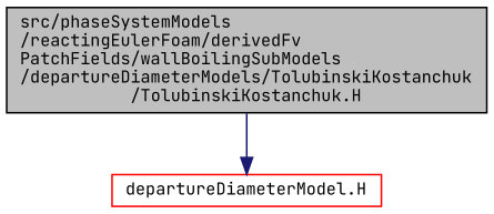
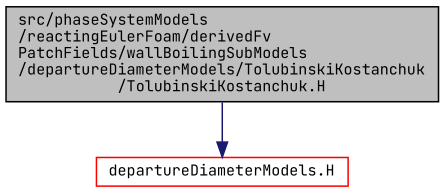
  digraph {
    fontname="JetBrains Mono"
    node [fontname="JetBrains Mono" fontsize=10 shape=record]
    n1 [color=black fillcolor=grey75 fontcolor=black height=0.2 label="src/phaseSystemModels\l/reactingEulerFoam/derivedFv\lPatchFields/wallBoilingSubModels\l/departureDiameterModels/TolubinskiKostanchuk\l/TolubinskiKostanchuk.H" style=filled width=0.4]
-   n2 [color=red height=0.2 label="departureDiameterModel.H" width=0.4]
+   n2 [color=red height=0.2 label="departureDiameterModels.H" width=0.4]
    n1 -> n2 [color=midnightblue fontname="JetBrains Mono" fontsize=10 labelfontname=Helvetica labelfontsize=10 style=solid]
  }
